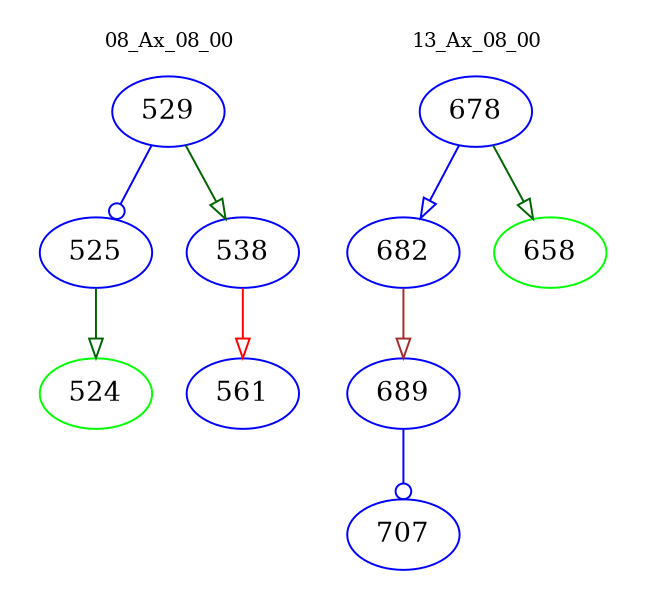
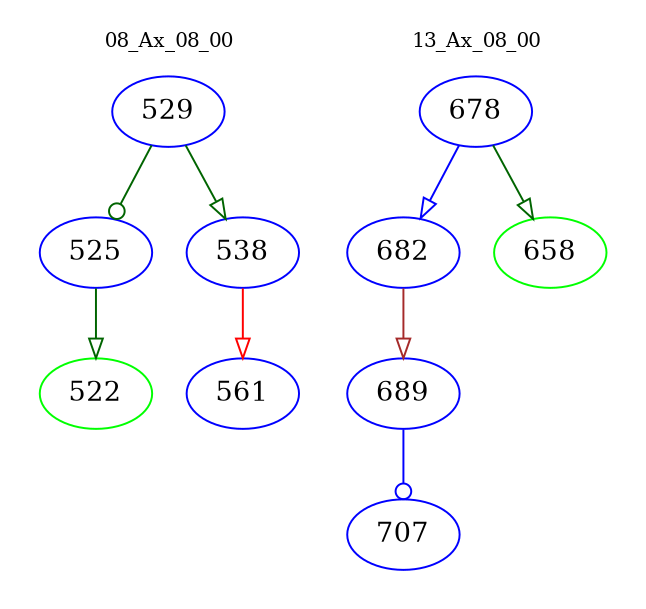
  digraph {
    node [color=blue]
    edge [arrowhead=onormal color=blue]
    n1 [label=529]
    n2 [label=525]
    n3 [label=538]
-   n4 [color=green label=524]
+   n4 [color=green label=522]
    n5 [label=561]
    n6 [label=682]
    n7 [label=678]
    n8 [label=689]
    n9 [color=green label=658]
    n10 [label=707]
    subgraph cluster_1 {
      color=white
      fontsize=10
      label="08_Ax_08_00"
      n1
      n2
      n3
      n4
      n5
    }
    subgraph cluster_2 {
      color=white
      fontsize=10
      label="13_Ax_08_00"
      n6
      n7
      n8
      n9
      n10
    }
-   n1 -> n2 [arrowhead=odot]
+   n1 -> n2 [arrowhead=odot color=darkgreen]
    n1 -> n3 [color=darkgreen]
    n2 -> n4 [color=darkgreen]
    n3 -> n5 [color=red]
    n6 -> n8 [color=brown]
    n7 -> n6
    n7 -> n9 [color=darkgreen]
    n8 -> n10 [arrowhead=odot]
  }
